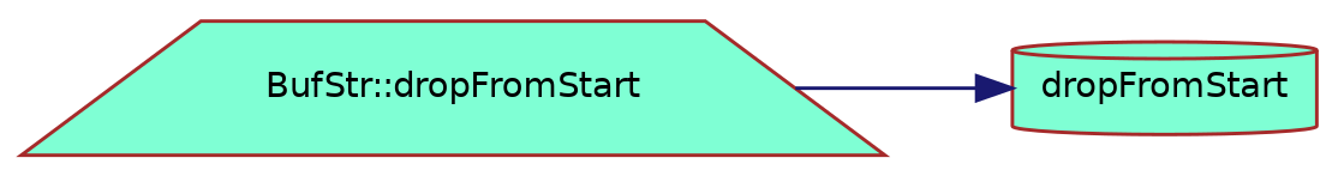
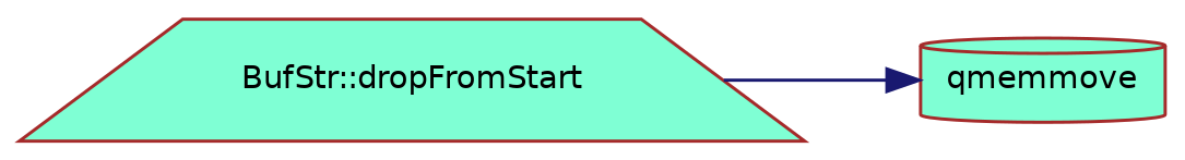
  digraph {
    rankdir=LR
    node [color=brown fillcolor=aquamarine fontname=Helvetica fontsize=10 style=filled]
    n1 [fontcolor=black height=0.2 label="BufStr::dropFromStart" shape=trapezium width=0.4]
-   n2 [height=0.2 label=dropFromStart shape=cylinder width=0.4]
+   n2 [height=0.2 label=qmemmove shape=cylinder width=0.4]
    n1 -> n2 [color=midnightblue fontname=Helvetica fontsize=10 labelfontname=Helvetica labelfontsize=10 style=solid arrowhead=normal]
  }
